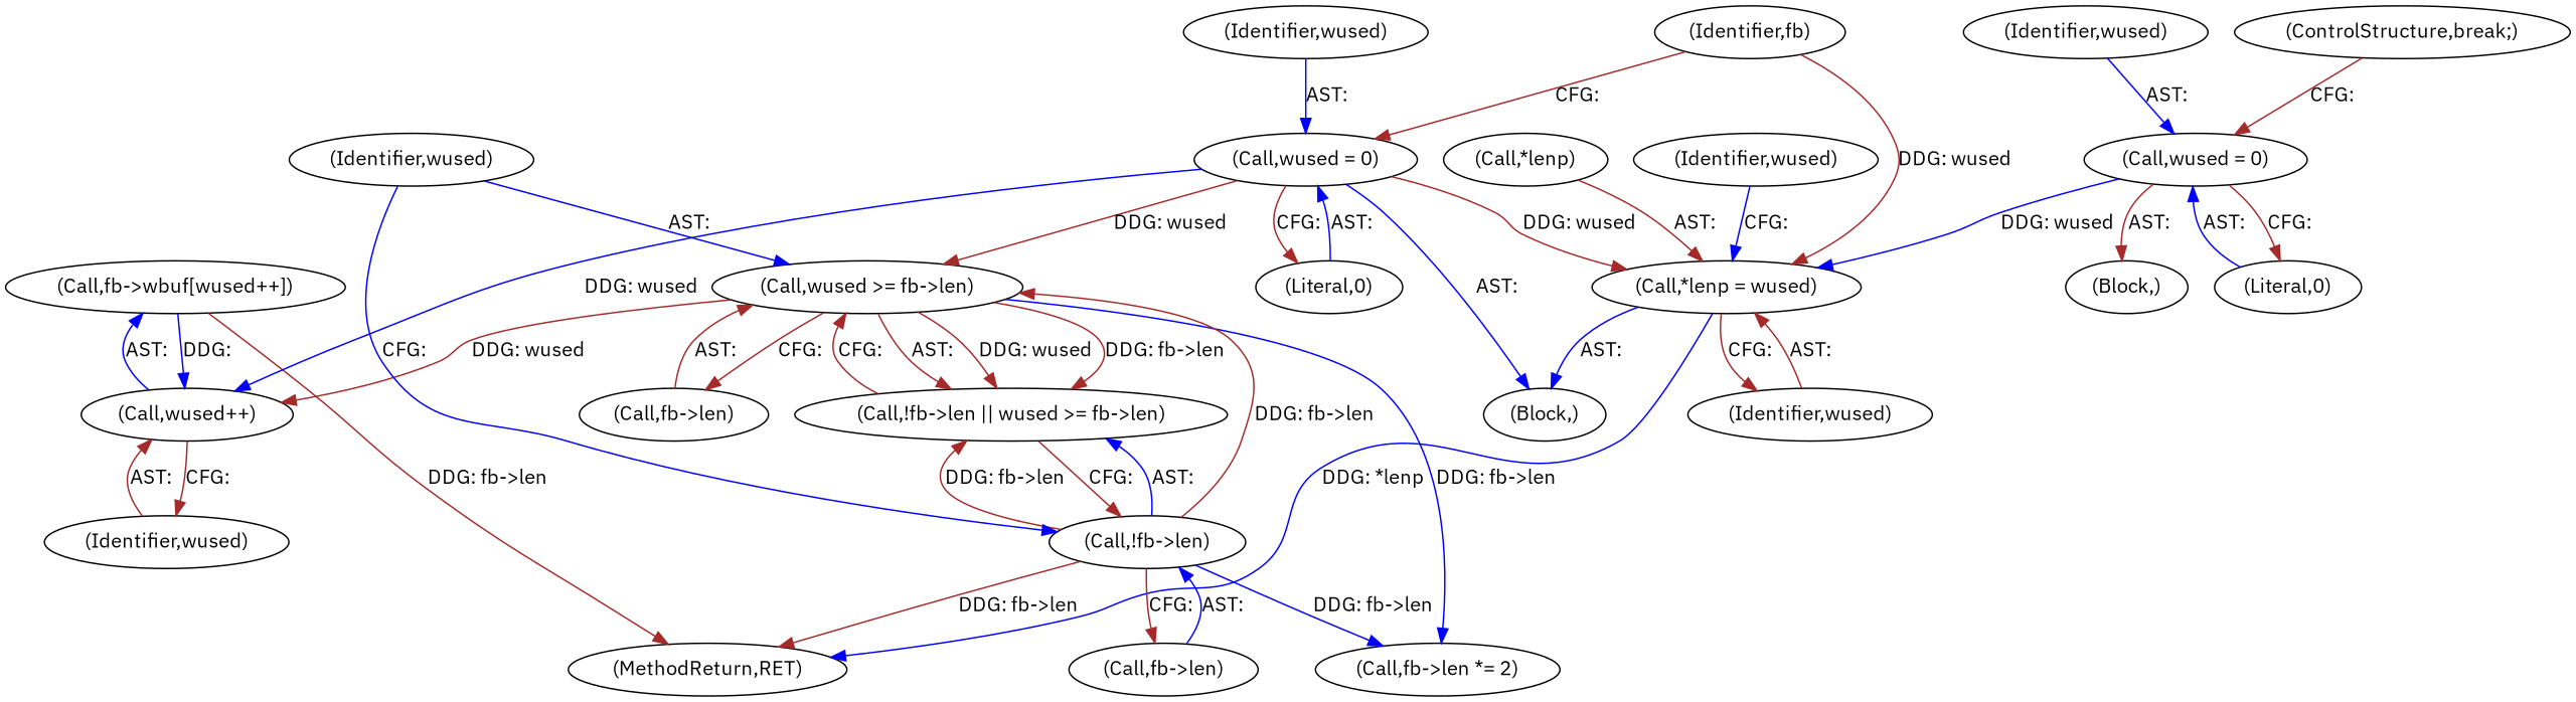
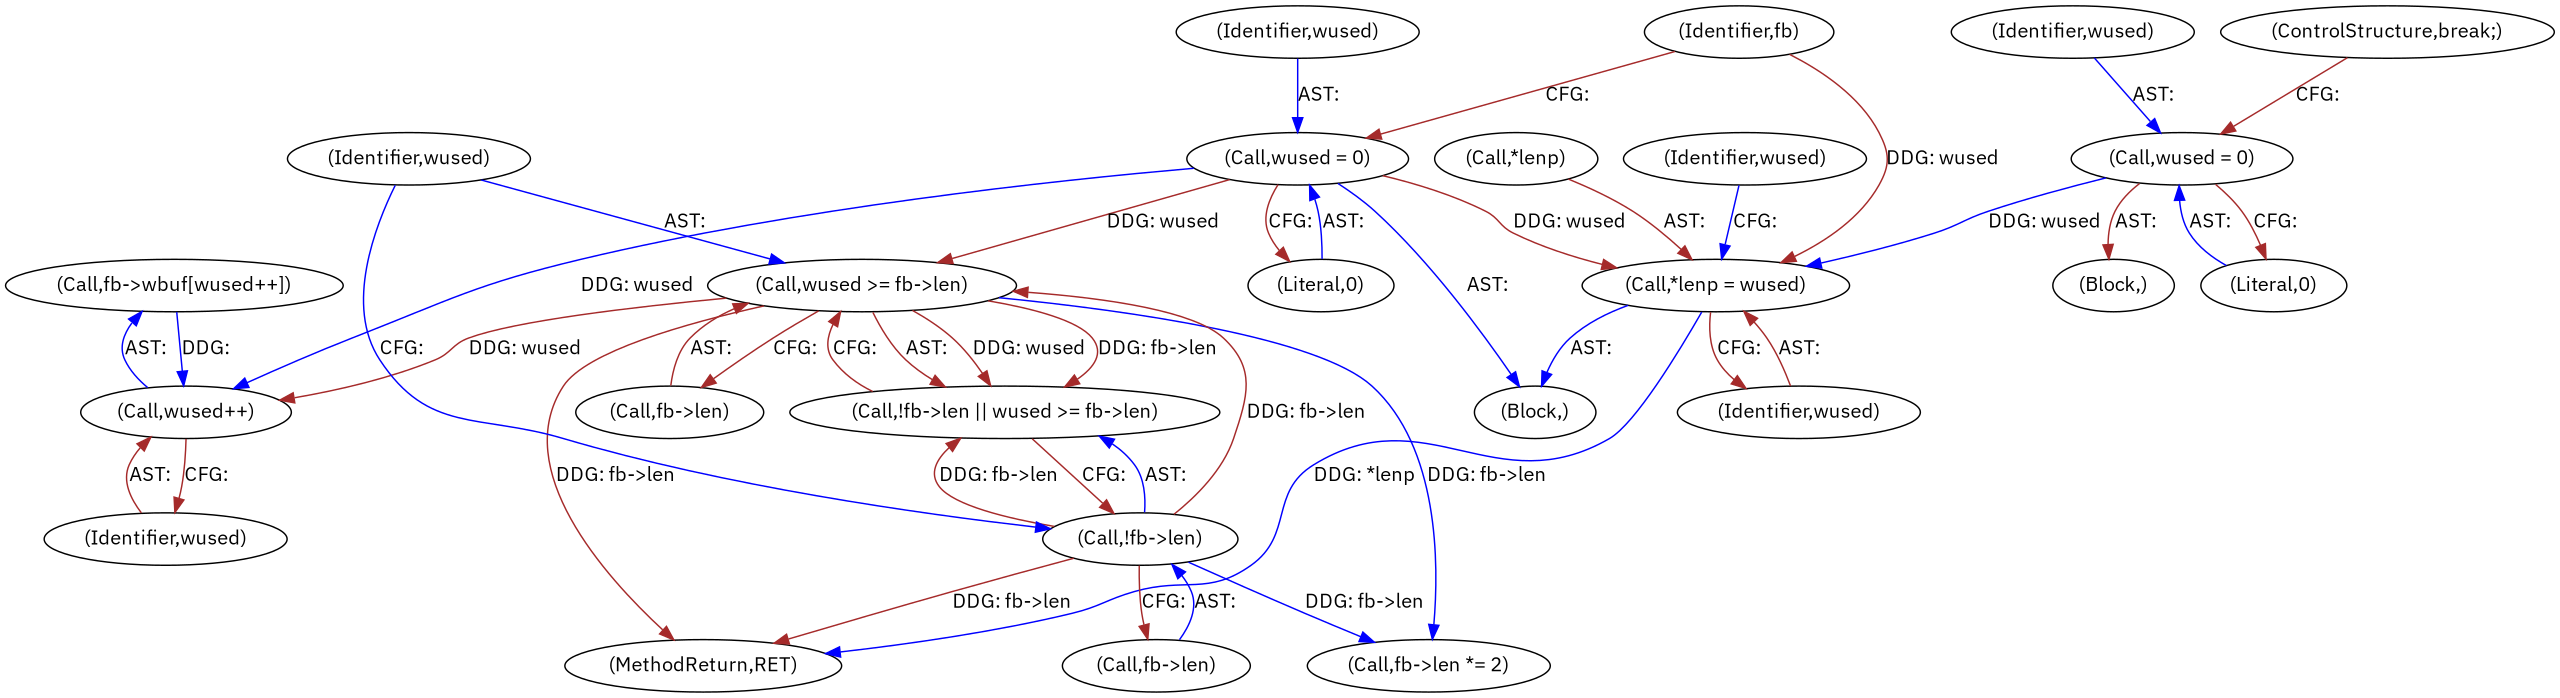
  digraph {
    fontname="IBM Plex Sans"
    node [fontname="IBM Plex Sans"]
    edge [color=brown fontname="IBM Plex Sans"]
    n1 [label="(Call,*lenp = wused)"]
    n2 [label="(MethodReturn,RET)"]
    n3 [label="(Identifier,wused)"]
    n4 [label="(Block,)"]
    n5 [label="(Call,wused = 0)"]
    n6 [label="(Literal,0)"]
    n7 [label="(Block,)"]
    n8 [label="(Call,wused++)"]
    n9 [label="(Identifier,wused)"]
    n10 [label="(Call,fb->wbuf[wused++])"]
    n11 [label="(Call,wused >= fb->len)"]
    n12 [label="(Call,!fb->len || wused >= fb->len)"]
    n13 [label="(Call,fb->len)"]
    n14 [label="(Call,fb->len *= 2)"]
    n15 [label="(Call,!fb->len)"]
    n16 [label="(Call,wused = 0)"]
    n17 [label="(Literal,0)"]
    n18 [label="(Call,fb->len)"]
    n19 [label="(Identifier,wused)"]
    n20 [label="(Call,*lenp)"]
    n21 [label="(ControlStructure,break;)"]
    n22 [label="(Identifier,fb)"]
    n23 [label="(Identifier,wused)"]
    n24 [label="(Identifier,wused)"]
    n25 [label="(Identifier,wused)"]
    n1 -> n2 [color=blue label="DDG: *lenp"]
    n1 -> n3 [label="CFG: "]
    n1 -> n4 [color=blue label="AST: "]
    n3 -> n1 [label="AST: "]
    n5 -> n1 [color=blue label="DDG: wused"]
    n5 -> n6 [label="CFG: "]
    n5 -> n7 [label="AST: "]
    n6 -> n5 [color=blue label="AST: "]
    n8 -> n9 [label="CFG: "]
    n8 -> n10 [color=blue label="AST: "]
    n9 -> n8 [label="AST: "]
    n10 -> n8 [color=blue label="DDG: "]
-   n10 -> n2 [label="DDG: fb->len"]
+   n11 -> n2 [label="DDG: fb->len"]
    n11 -> n8 [label="DDG: wused"]
    n11 -> n12 [label="AST: "]
    n11 -> n12 [label="DDG: wused"]
    n11 -> n12 [label="DDG: fb->len"]
    n11 -> n13 [label="CFG: "]
    n11 -> n14 [color=blue label="DDG: fb->len"]
    n12 -> n11 [label="CFG: "]
    n12 -> n15 [label="CFG: "]
    n13 -> n11 [label="AST: "]
    n15 -> n2 [label="DDG: fb->len"]
    n15 -> n11 [label="DDG: fb->len"]
    n15 -> n12 [color=blue label="AST: "]
    n15 -> n12 [label="DDG: fb->len"]
    n15 -> n14 [color=blue label="DDG: fb->len"]
    n15 -> n18 [label="CFG: "]
    n16 -> n1 [label="DDG: wused"]
    n16 -> n4 [color=blue label="AST: "]
    n16 -> n8 [color=blue label="DDG: wused"]
    n16 -> n11 [label="DDG: wused"]
    n16 -> n17 [label="CFG: "]
    n17 -> n16 [color=blue label="AST: "]
    n18 -> n15 [color=blue label="AST: "]
    n19 -> n11 [color=blue label="AST: "]
    n19 -> n15 [color=blue label="CFG: "]
    n20 -> n1 [label="AST: "]
    n21 -> n5 [label="CFG: "]
    n22 -> n1 [label="DDG: wused"]
    n22 -> n16 [label="CFG: "]
    n23 -> n16 [color=blue label="AST: "]
    n24 -> n1 [color=blue label="CFG: "]
    n25 -> n5 [color=blue label="AST: "]
  }
